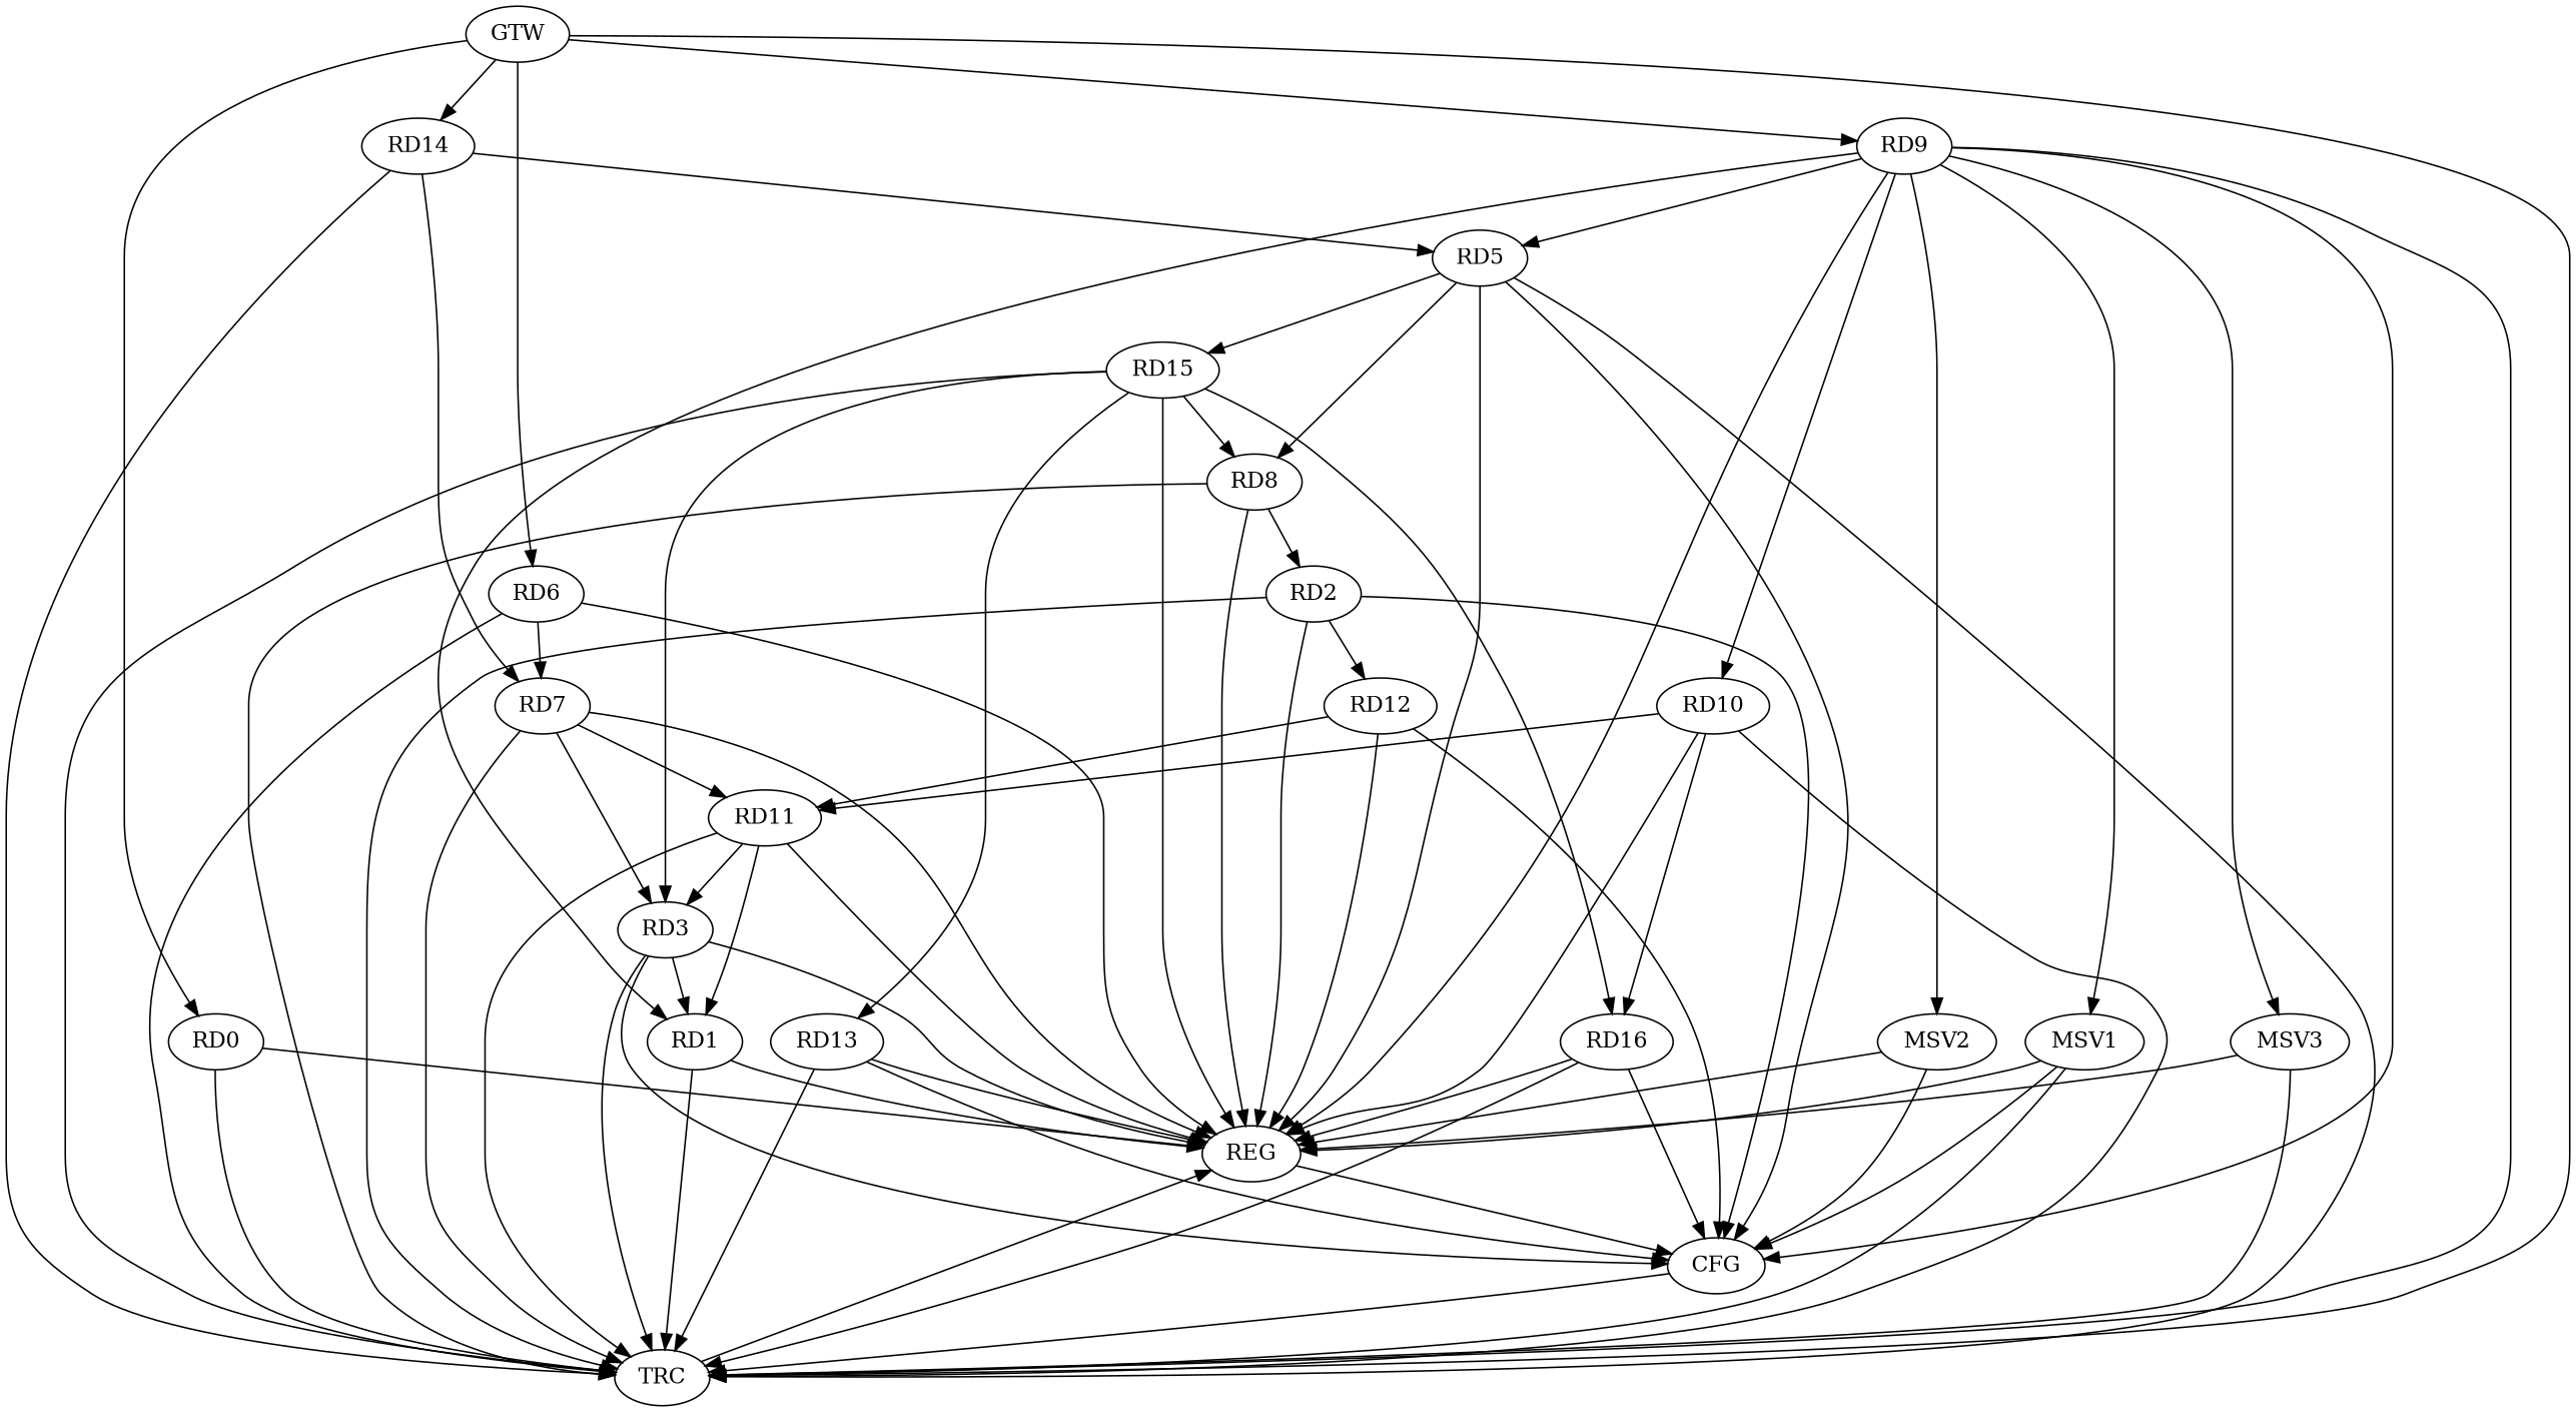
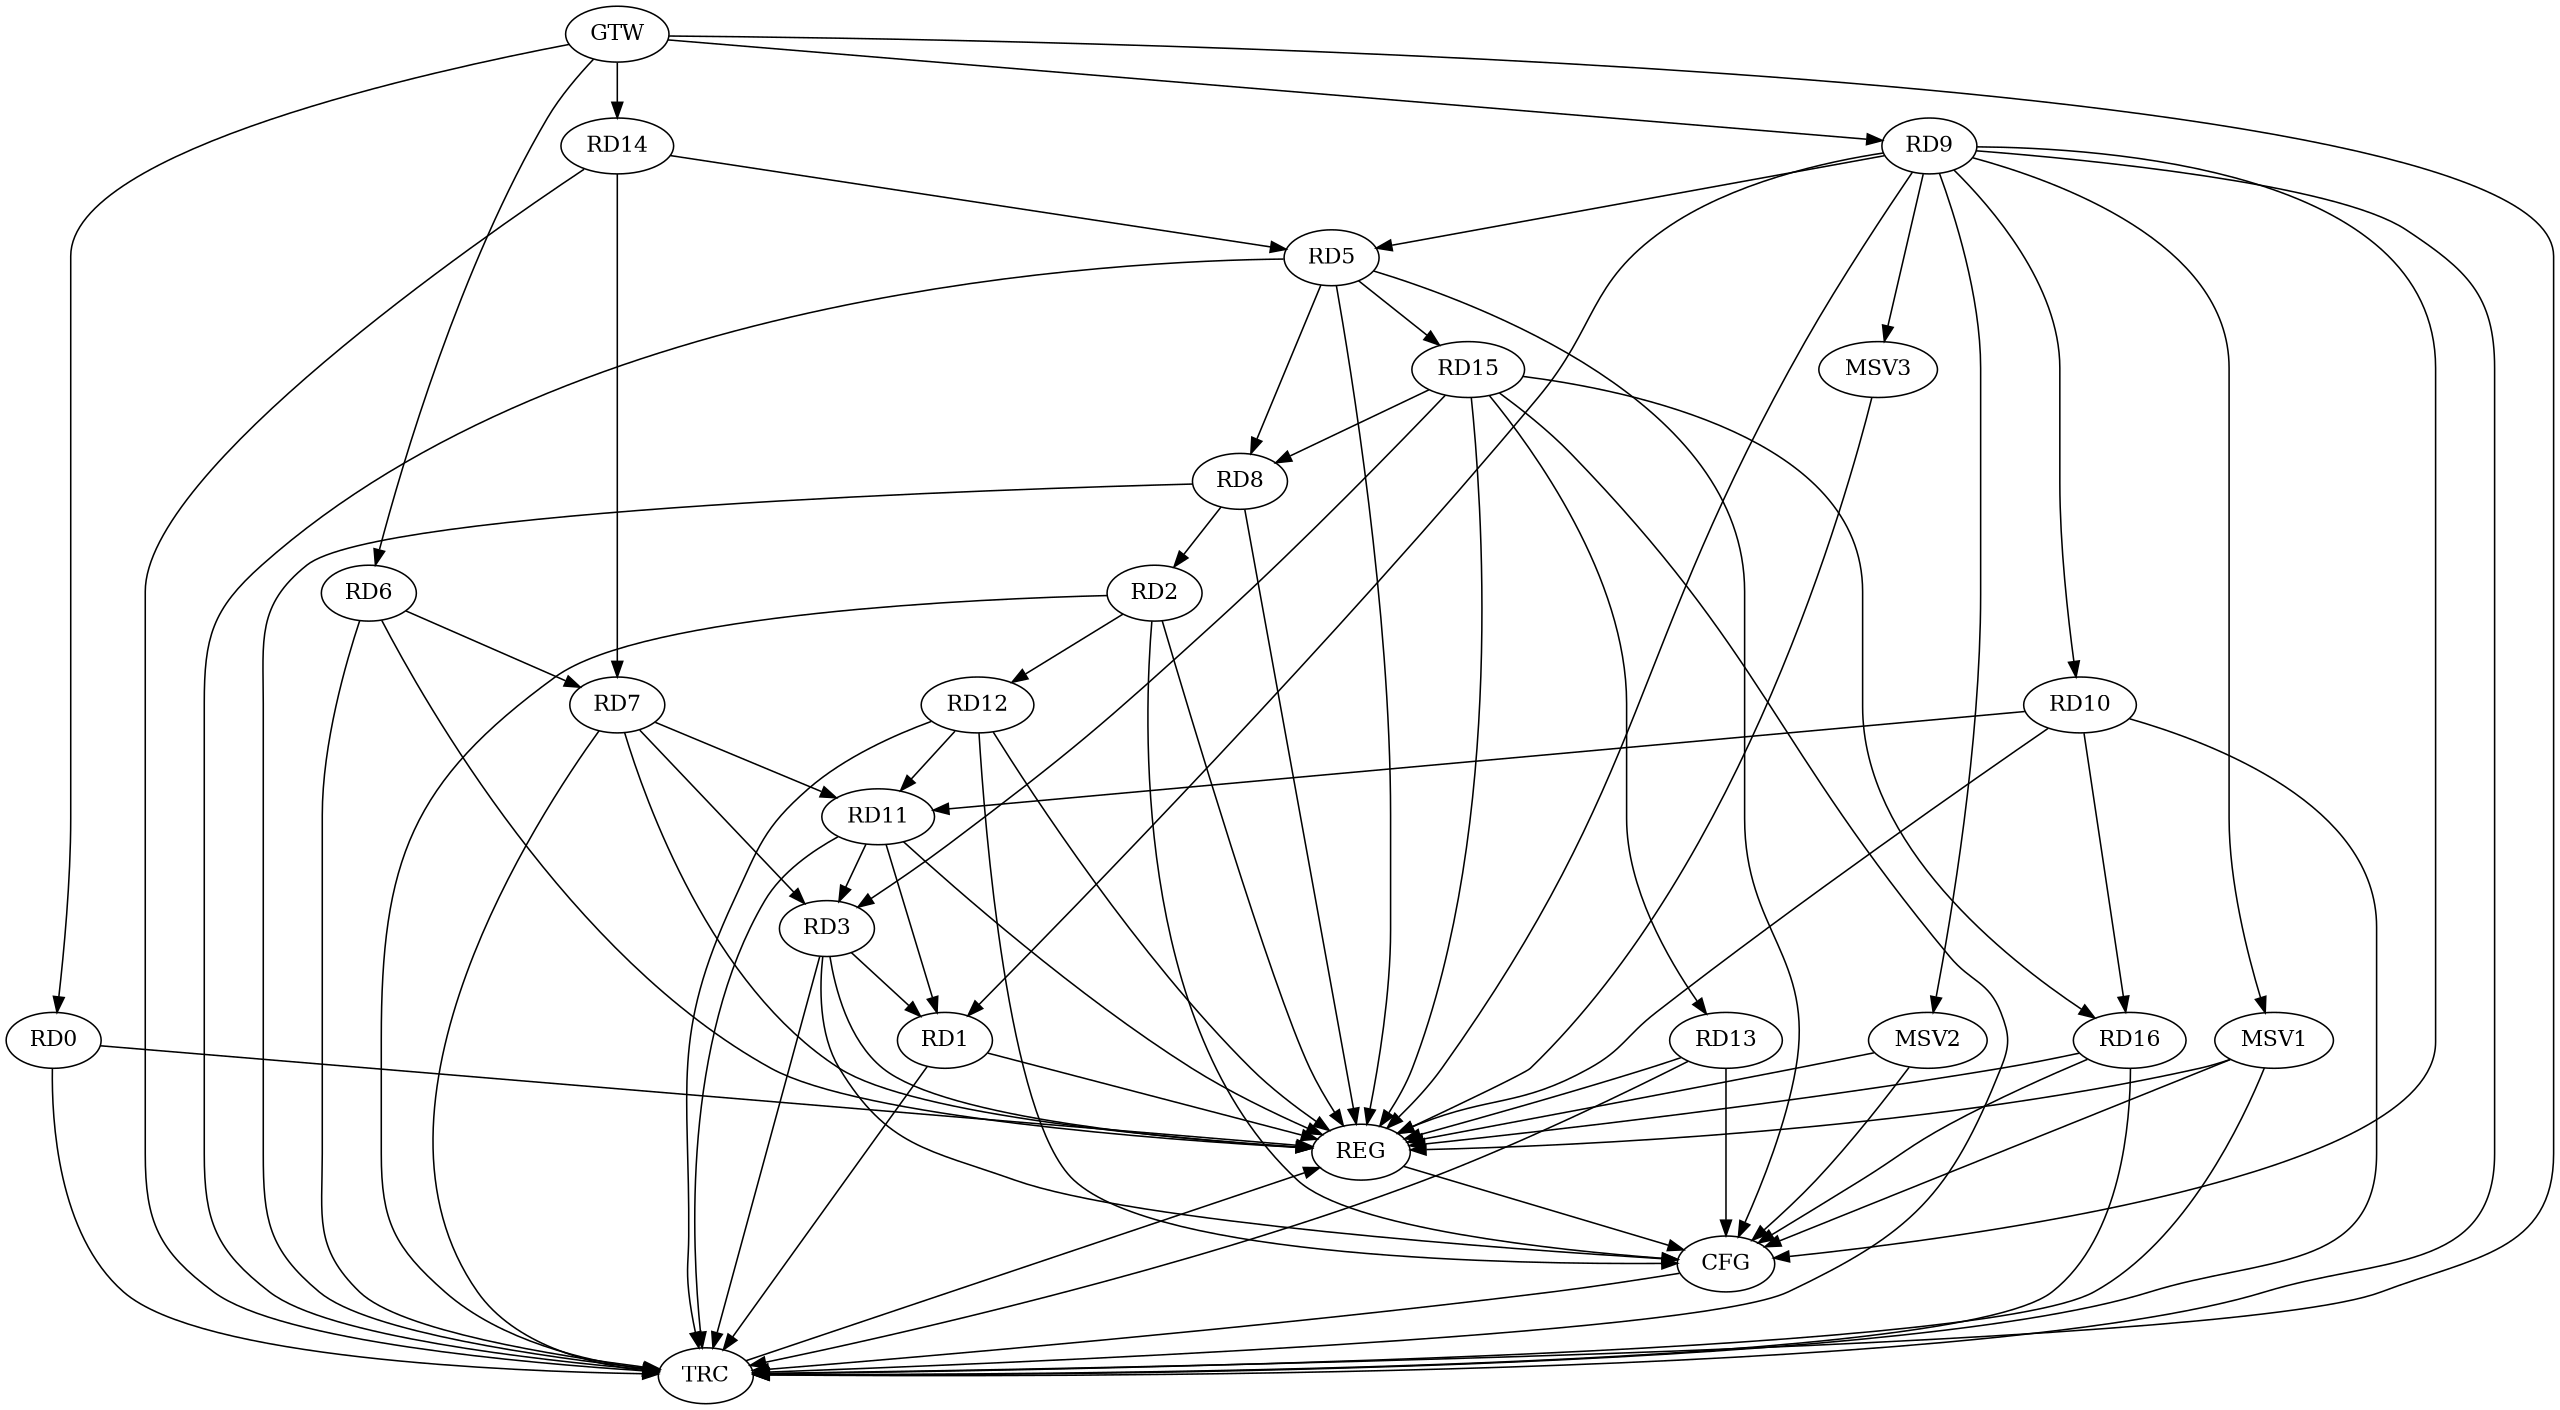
  strict digraph {
    n1 [label=RD1]
    n2 [label=REG]
    n3 [label=TRC]
    n4 [label=CFG]
    n5 [label=RD2]
    n6 [label=RD12]
    n7 [label=RD11]
    n8 [label=RD3]
    n9 [label=RD0]
    n10 [label=RD5]
    n11 [label=RD8]
    n12 [label=RD15]
    n13 [label=RD16]
    n14 [label=RD13]
    n15 [label=RD6]
    n16 [label=RD7]
    n17 [label=RD9]
    n18 [label=RD10]
    n19 [label=MSV1]
    n20 [label=MSV2]
    n21 [label=MSV3]
    n22 [label=RD14]
    n23 [label=GTW]
    n1 -> n2
    n1 -> n3
    n2 -> n4
    n3 -> n2
    n4 -> n3
    n5 -> n2
    n5 -> n3
    n5 -> n4
    n5 -> n6
    n6 -> n2
-   n21 -> n3
+   n6 -> n3
    n6 -> n4
    n6 -> n7
    n7 -> n1
    n7 -> n2
    n7 -> n3
    n7 -> n8
    n8 -> n1
    n8 -> n2
    n8 -> n3
    n8 -> n4
    n9 -> n2
    n9 -> n3
    n10 -> n2
    n10 -> n3
    n10 -> n4
    n10 -> n11
    n10 -> n12
    n11 -> n2
    n11 -> n3
    n11 -> n5
    n12 -> n2
    n12 -> n3
    n12 -> n8
    n12 -> n11
    n12 -> n13
    n12 -> n14
    n13 -> n2
    n13 -> n3
    n13 -> n4
    n14 -> n2
    n14 -> n3
    n14 -> n4
    n15 -> n2
    n15 -> n3
    n15 -> n16
    n16 -> n2
    n16 -> n3
    n16 -> n7
    n16 -> n8
    n17 -> n1
    n17 -> n2
    n17 -> n3
    n17 -> n4
    n17 -> n10
    n17 -> n18
    n17 -> n19
    n17 -> n20
    n17 -> n21
    n18 -> n2
    n18 -> n3
    n18 -> n7
    n18 -> n13
    n19 -> n2
    n19 -> n3
    n19 -> n4
    n20 -> n2
    n20 -> n4
    n21 -> n2
    n22 -> n3
    n22 -> n10
    n22 -> n16
    n23 -> n3
    n23 -> n9
    n23 -> n15
    n23 -> n17
    n23 -> n22
  }
